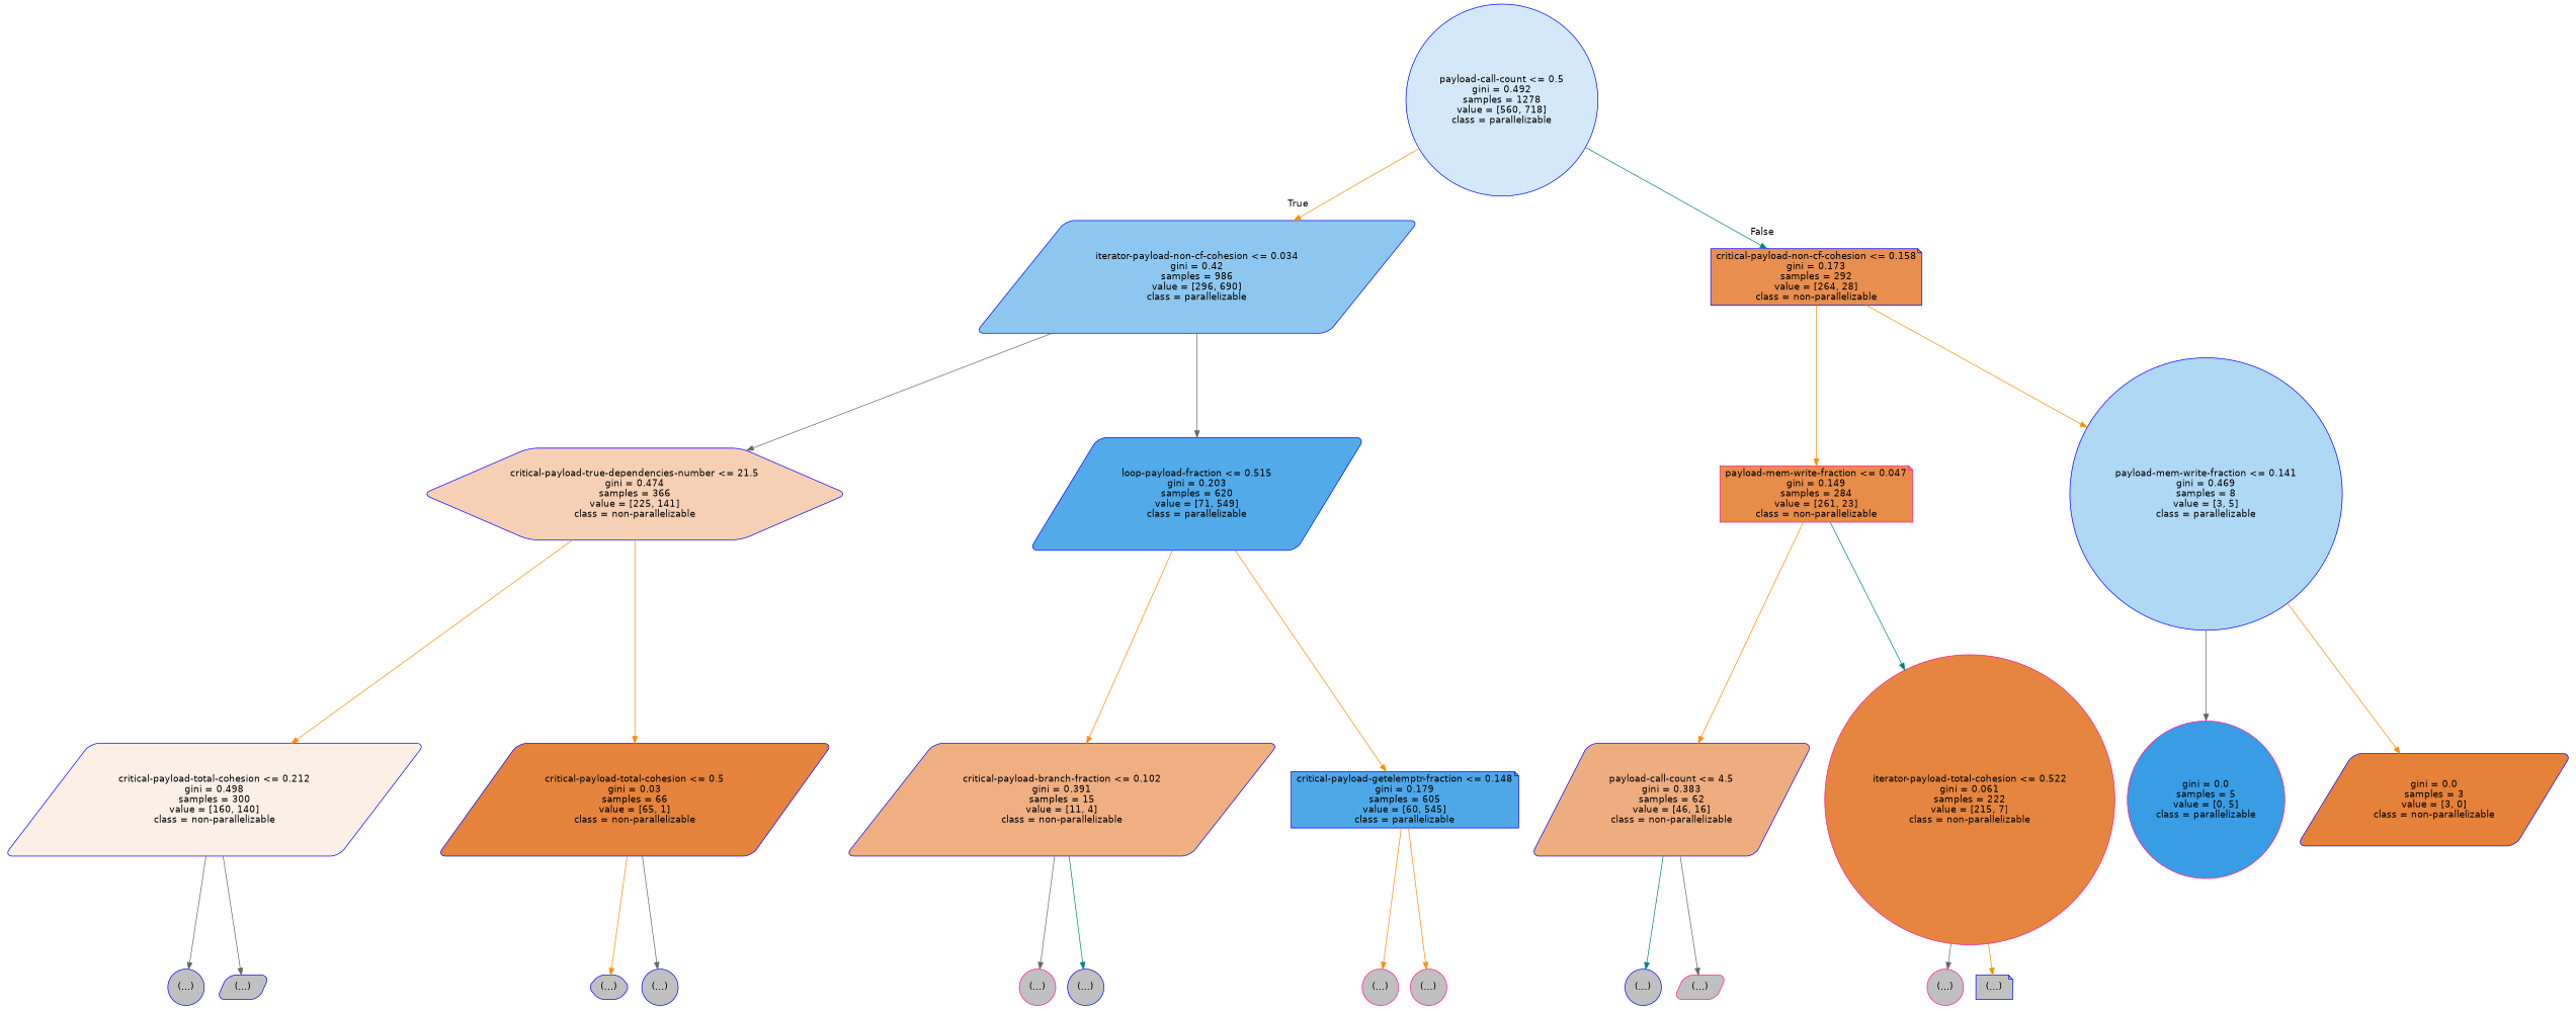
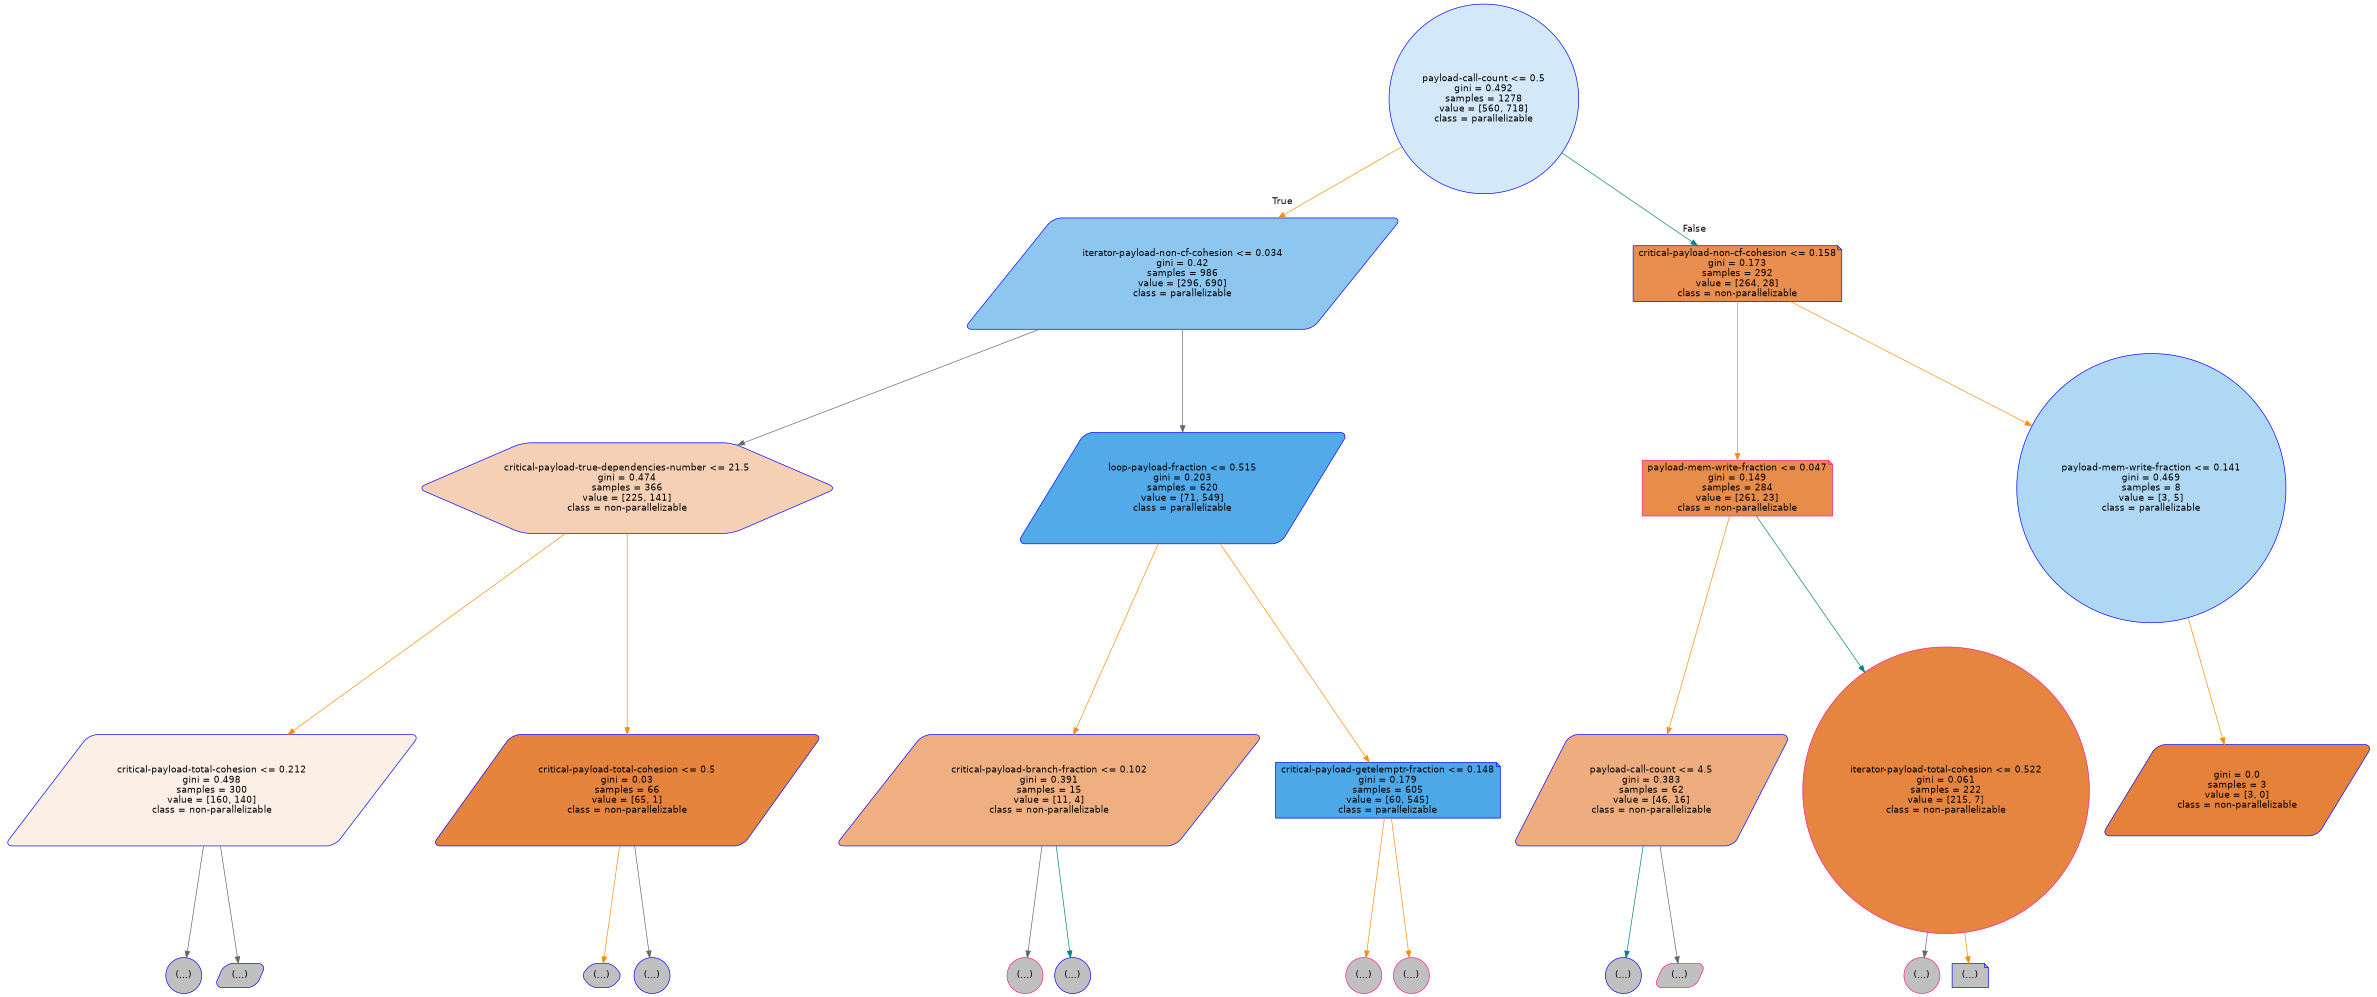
  digraph {
    node [color=blue fillcolor="#C0C0C0" fontname=helvetica shape=circle style="filled, rounded"]
    edge [fontname=helvetica color=darkorange]
    n1 [fillcolor="#399de538" label="payload-call-count <= 0.5\ngini = 0.492\nsamples = 1278\nvalue = [560, 718]\nclass = parallelizable"]
    n2 [fillcolor="#399de592" label="iterator-payload-non-cf-cohesion <= 0.034\ngini = 0.42\nsamples = 986\nvalue = [296, 690]\nclass = parallelizable" shape=parallelogram]
    n3 [fillcolor="#e58139e4" label="critical-payload-non-cf-cohesion <= 0.158\ngini = 0.173\nsamples = 292\nvalue = [264, 28]\nclass = non-parallelizable" shape=note]
    n4 [fillcolor="#e581395f" label="critical-payload-true-dependencies-number <= 21.5\ngini = 0.474\nsamples = 366\nvalue = [225, 141]\nclass = non-parallelizable" shape=hexagon]
    n5 [fillcolor="#399de5de" label="loop-payload-fraction <= 0.515\ngini = 0.203\nsamples = 620\nvalue = [71, 549]\nclass = parallelizable" shape=parallelogram]
    n6 [fillcolor="#e5813920" label="critical-payload-total-cohesion <= 0.212\ngini = 0.498\nsamples = 300\nvalue = [160, 140]\nclass = non-parallelizable" shape=parallelogram]
    n7 [fillcolor="#e58139fb" label="critical-payload-total-cohesion <= 0.5\ngini = 0.03\nsamples = 66\nvalue = [65, 1]\nclass = non-parallelizable" shape=parallelogram]
    n8 [label="(...)"]
    n9 [label="(...)" shape=parallelogram]
    n10 [label="(...)" shape=hexagon]
    n11 [label="(...)"]
    n12 [fillcolor="#e58139a2" label="critical-payload-branch-fraction <= 0.102\ngini = 0.391\nsamples = 15\nvalue = [11, 4]\nclass = non-parallelizable" shape=parallelogram]
    n13 [fillcolor="#399de5e3" label="critical-payload-getelemptr-fraction <= 0.148\ngini = 0.179\nsamples = 605\nvalue = [60, 545]\nclass = parallelizable" shape=note]
    n14 [color=deeppink label="(...)"]
    n15 [label="(...)"]
    n16 [color=deeppink label="(...)"]
    n17 [color=deeppink label="(...)"]
    n18 [color=deeppink fillcolor="#e58139e9" label="payload-mem-write-fraction <= 0.047\ngini = 0.149\nsamples = 284\nvalue = [261, 23]\nclass = non-parallelizable" shape=note]
    n19 [fillcolor="#399de566" label="payload-mem-write-fraction <= 0.141\ngini = 0.469\nsamples = 8\nvalue = [3, 5]\nclass = parallelizable"]
    n20 [fillcolor="#e58139a6" label="payload-call-count <= 4.5\ngini = 0.383\nsamples = 62\nvalue = [46, 16]\nclass = non-parallelizable" shape=parallelogram]
    n21 [color=deeppink fillcolor="#e58139f7" label="iterator-payload-total-cohesion <= 0.522\ngini = 0.061\nsamples = 222\nvalue = [215, 7]\nclass = non-parallelizable"]
    n22 [label="(...)"]
    n23 [color=deeppink label="(...)" shape=parallelogram]
    n24 [color=deeppink label="(...)"]
    n25 [label="(...)" shape=note]
-   n26 [color=deeppink fillcolor="#399de5ff" label="gini = 0.0\nsamples = 5\nvalue = [0, 5]\nclass = parallelizable"]
    n27 [fillcolor="#e58139ff" label="gini = 0.0\nsamples = 3\nvalue = [3, 0]\nclass = non-parallelizable" shape=parallelogram]
    n1 -> n2 [headlabel=True labelangle=45 labeldistance=2.5]
    n1 -> n3 [headlabel=False labelangle=-45 labeldistance=2.5 color=teal]
    n2 -> n4 [color=gray40]
    n2 -> n5 [color=gray40]
    n3 -> n18
    n3 -> n19
    n4 -> n6
    n4 -> n7
    n5 -> n12
    n5 -> n13
    n6 -> n8 [color=gray40]
    n6 -> n9 [color=gray40]
    n7 -> n10
    n7 -> n11 [color=gray40]
    n12 -> n14 [color=gray40]
    n12 -> n15 [color=teal]
    n13 -> n16
    n13 -> n17
    n18 -> n20
    n18 -> n21 [color=teal]
-   n19 -> n26 [color=gray40]
    n19 -> n27
    n20 -> n22 [color=teal]
    n20 -> n23 [color=gray40]
    n21 -> n24 [color=gray40]
    n21 -> n25
  }
